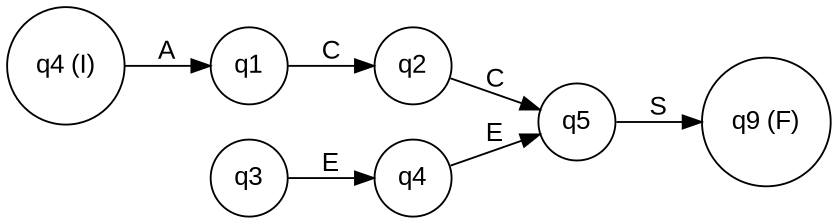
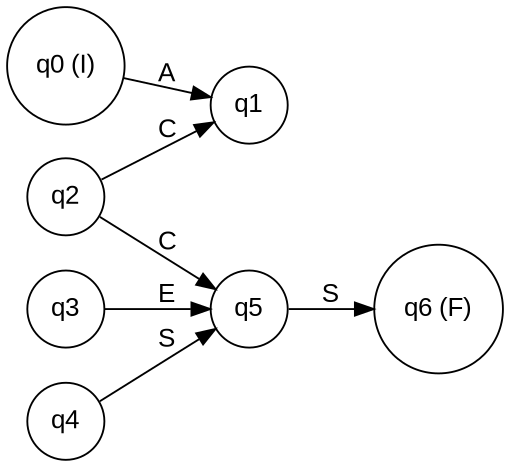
  digraph {
    fontname="Liberation Sans"
    rankdir=LR
    node [fontname="Liberation Sans" shape=circle]
    edge [fontname="Liberation Sans"]
-   n1 [label="q4 (I)"]
+   n1 [label="q0 (I)"]
    n2 [label=q1]
    n3 [label=q2]
    n4 [label=q5]
    n5 [label=q3]
    n6 [label=q4]
-   n7 [label="q9 (F)"]
+   n7 [label="q6 (F)"]
    n1 -> n2 [label=A]
-   n2 -> n3 [label=C]
+   n3 -> n2 [label=C]
    n3 -> n4 [label=C]
    n4 -> n7 [label=S]
-   n5 -> n6 [label=E]
-   n6 -> n4 [label=E]
+   n5 -> n4 [label=E]
+   n6 -> n4 [label=S]
  }
